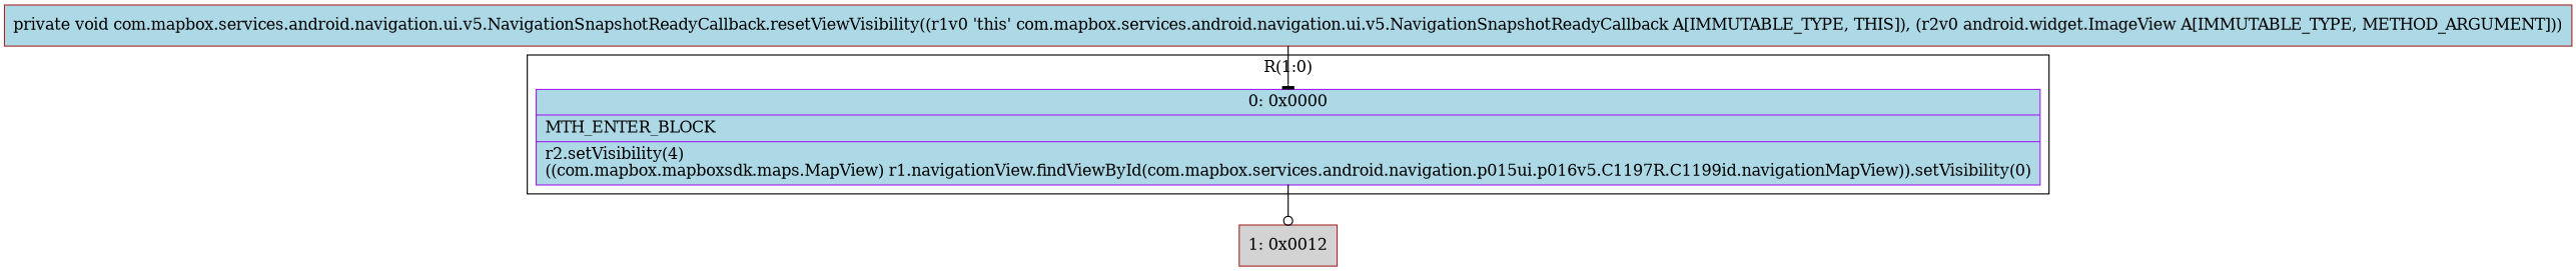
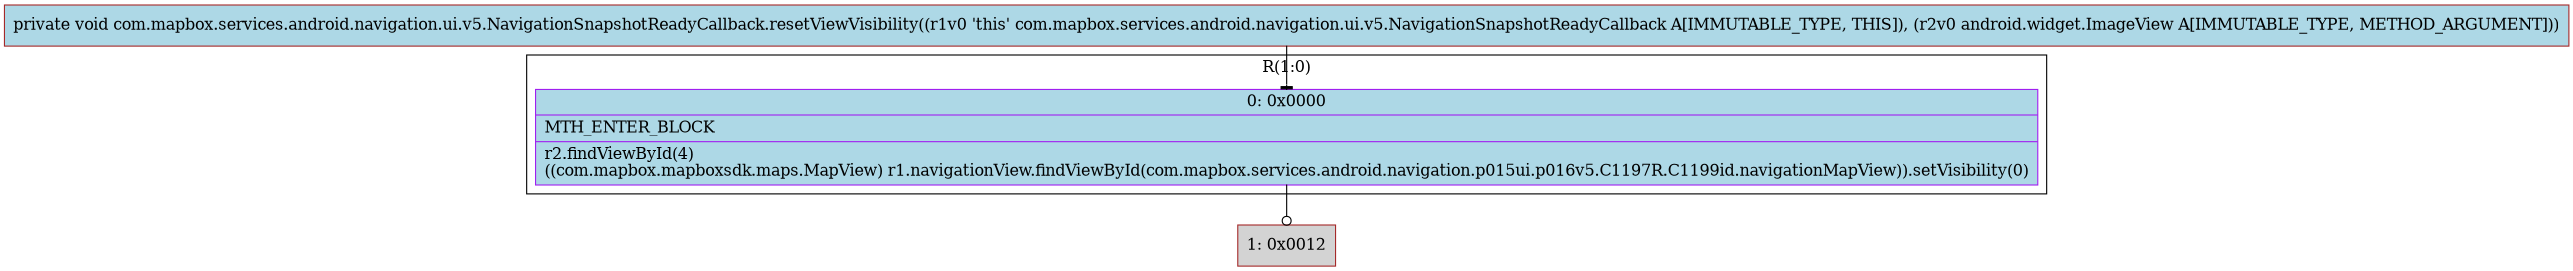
  digraph {
    fontname="DejaVu Serif"
    node [color=brown shape=record style=filled fillcolor=lightblue fontname="DejaVu Serif"]
    edge [fontname="DejaVu Serif"]
-   n1 [color=purple label="{0\:\ 0x0000|MTH_ENTER_BLOCK\l|r2.setVisibility(4)\l((com.mapbox.mapboxsdk.maps.MapView) r1.navigationView.findViewById(com.mapbox.services.android.navigation.p015ui.p016v5.C1197R.C1199id.navigationMapView)).setVisibility(0)\l}"]
+   n1 [color=purple label="{0\:\ 0x0000|MTH_ENTER_BLOCK\l|r2.findViewById(4)\l((com.mapbox.mapboxsdk.maps.MapView) r1.navigationView.findViewById(com.mapbox.services.android.navigation.p015ui.p016v5.C1197R.C1199id.navigationMapView)).setVisibility(0)\l}"]
    n2 [label="{1\:\ 0x0012}" fillcolor=lightgrey]
    n3 [label="{private void com.mapbox.services.android.navigation.ui.v5.NavigationSnapshotReadyCallback.resetViewVisibility((r1v0 'this' com.mapbox.services.android.navigation.ui.v5.NavigationSnapshotReadyCallback A[IMMUTABLE_TYPE, THIS]), (r2v0 android.widget.ImageView A[IMMUTABLE_TYPE, METHOD_ARGUMENT])) }"]
    subgraph cluster_1 {
      label="R(1:0)"
      n1
    }
    n1 -> n2 [arrowhead=odot]
    n3 -> n1 [arrowhead=tee]
  }
